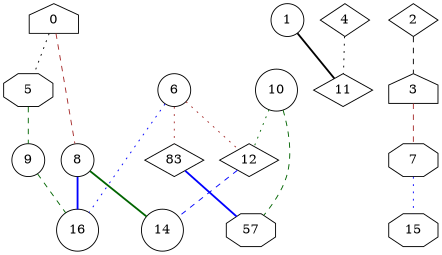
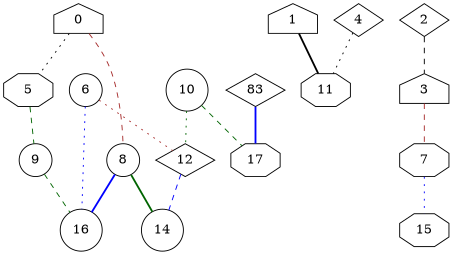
  graph {
    fontname="DejaVu Serif"
    node [fontname="DejaVu Serif" shape=circle type=corner x=334]
    edge [angle0=1.54 color=darkgreen fontname="DejaVu Serif" frequency=1 style=dotted type0=line]
    0 [shape=house x=214 y=224]
    5 [shape=octagon x=221 y=147]
    8 [type=intersection x=236 y=220]
    9 [x=320 y=157]
    16 [type=intersection x=312 y=235]
    14 [x=198 y=240]
-   1 [type=endpoint x=436 y=-20]
-   11 [shape=diamond x=76 y=-25]
+   1 [shape=house type=endpoint x=436 y=-20]
+   11 [shape=octagon x=76 y=-25]
    2 [shape=diamond x=156 y=386]
    3 [shape=house y=392]
    7 [shape=octagon y=103]
    15 [shape=octagon x=181 y=129]
    4 [shape=diamond type=endpoint x=95 y=525]
    6 [type=intersection x=324 y=275]
    12 [shape=diamond type=intersection x=213 y=283]
    n16 [label=83 shape=diamond x=330 y=377]
-   17 [shape=octagon x=217 y=347 label=57]
+   17 [shape=octagon x=217 y=347]
    10 [x=215 y=288]
    0 -- 5 [angle0=-1.48 color=black]
    0 -- 8 [angle0=-.18 color=brown style=dashed]
    5 -- 9 [angle0=.10 style=dashed]
    8 -- 16 [angle0=.19 color=blue style=bold]
    8 -- 14 [angle0=-.48 style=bold]
    9 -- 16 [angle0=-1.47 style=dashed]
    1 -- 11 [angle0=.01 color=black style=bold]
    2 -- 3 [angle0=.03 color=black style=dashed]
    3 -- 7 [angle0=1.57 color=brown style=dashed]
    7 -- 15 [angle0=-.17 color=blue]
    4 -- 11 [color=black]
    6 -- 16 [angle0=1.28 color=blue]
    6 -- 12 [angle0=-.07 color=brown]
-   6 -- n16 [angle0=1.51 color=brown]
    12 -- 14 [angle0=1.24 color=blue style=dashed]
    n16 -- 17 [angle0=.26 color=blue style=bold]
    10 -- 12 [angle0=1.19]
    10 -- 17 [style=dashed]
  }
